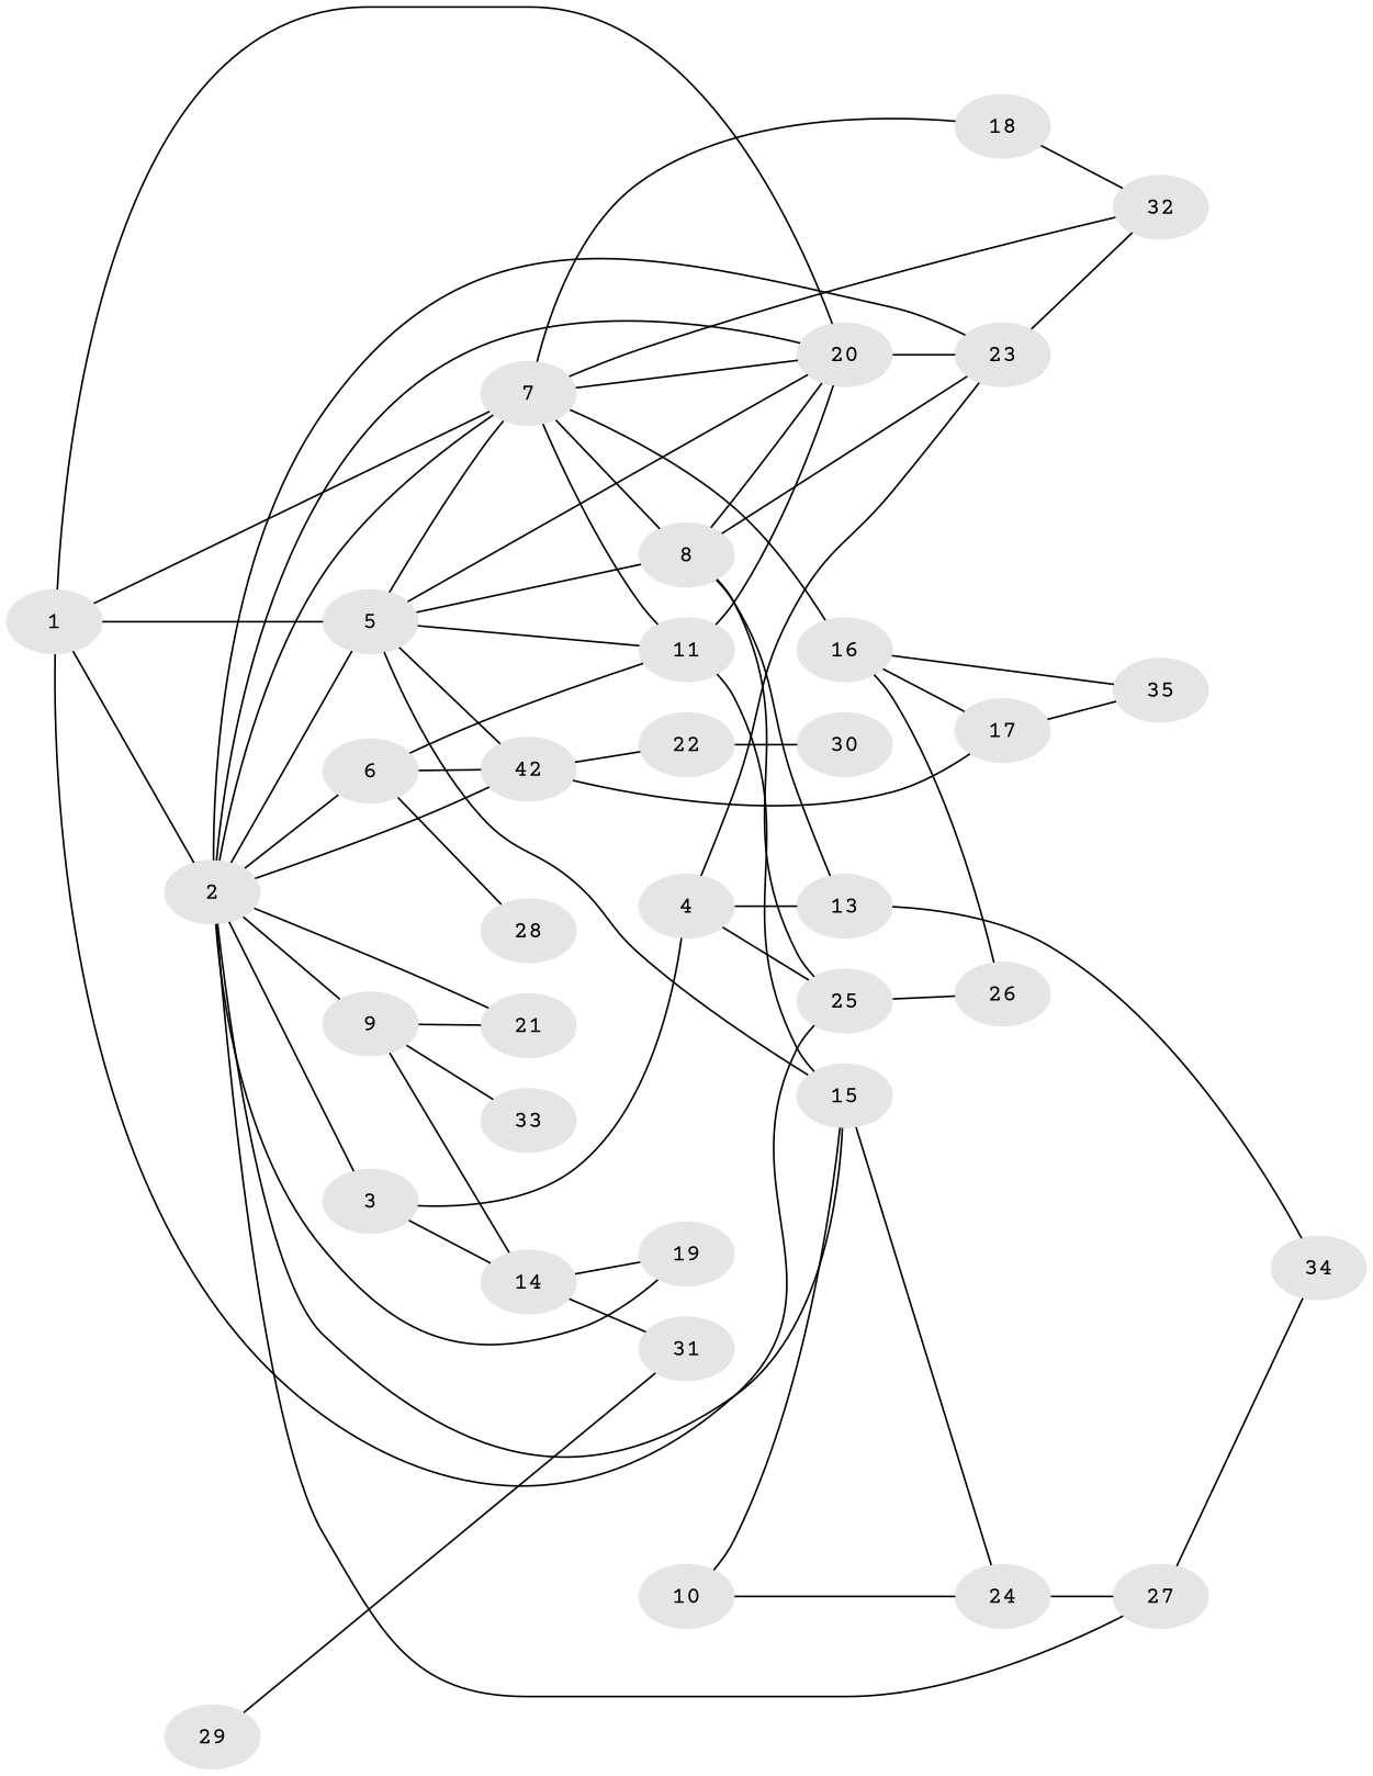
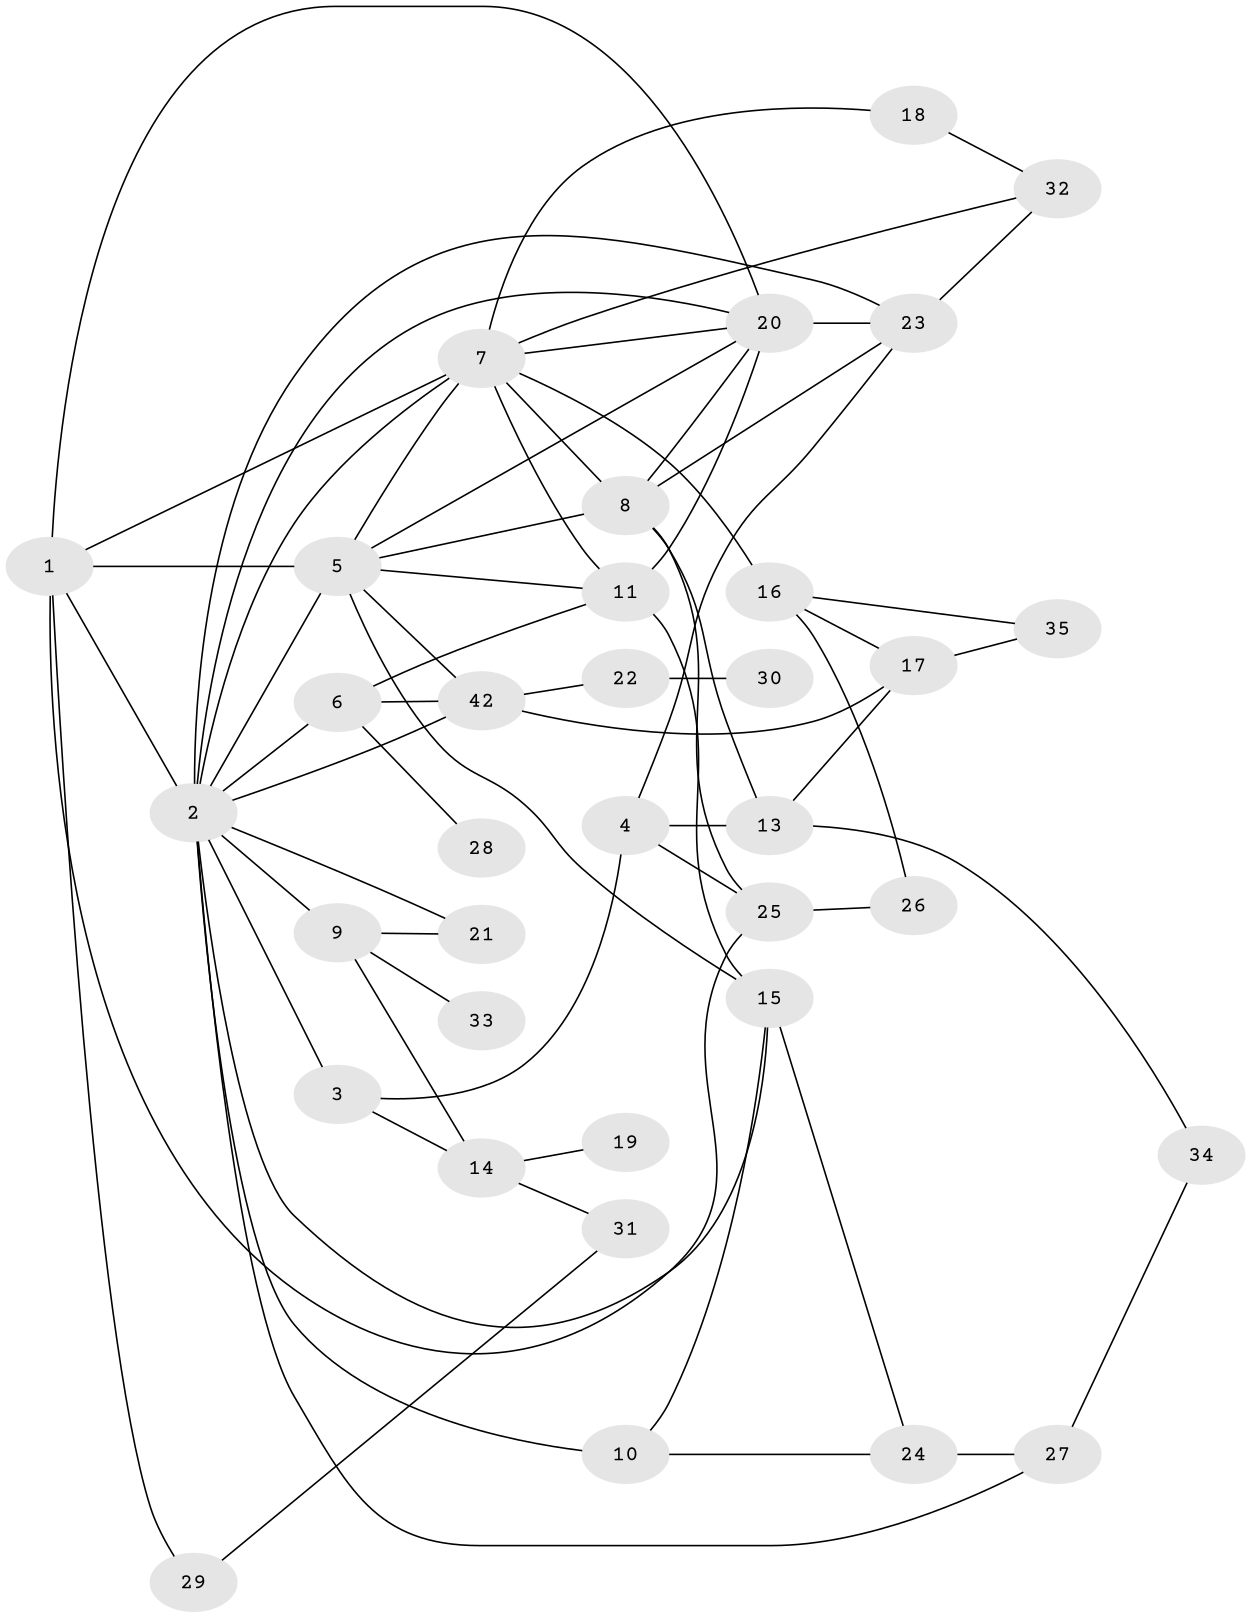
  graph {
    fontname="Courier Prime"
    rankdir=LR
    node [color=gray90 fontname="Courier Prime" style=filled]
    edge [fontname="Courier Prime" weight=1.0]
    1
    2
    5
    7
    20
    25
    29
    3
    6
    9
    10
    n12 [label=42]
    15
    21
    23
    27
    8
    11
    16
    18
    32
    26
    31
    4
    14
    28
    33
    24
    17
    22
    34
    13
    19
    35
    30
    1 -- 2
    1 -- 5
    1 -- 7
    1 -- 20 [weight=2.0]
    1 -- 25
+   1 -- 29
    2 -- 5 [weight=2.0]
    2 -- 7
    2 -- 20 [weight=3.0]
    2 -- 3
    2 -- 6
    2 -- 9 [weight=3.0]
-   2 -- 19
+   2 -- 10
    2 -- n12
    2 -- 15 [weight=2.0]
    2 -- 21
    2 -- 23
    2 -- 27
    5 -- 7 [weight=2.0]
    5 -- 20
    5 -- n12
    5 -- 15 [weight=4.0]
    5 -- 8 [weight=3.0]
    5 -- 11 [weight=4.0]
    7 -- 20 [weight=2.0]
    7 -- 8
    7 -- 11 [weight=2.0]
    7 -- 16
    7 -- 18
    7 -- 32
    20 -- 23
    25 -- 26
    29 -- 31
    3 -- 4
    3 -- 14
    6 -- n12
    6 -- 11
    6 -- 28
    9 -- 21
    9 -- 14
    9 -- 33
    10 -- 15
    10 -- 24 [weight=2.0]
    n12 -- 17
    n12 -- 22
    15 -- 24
    23 -- 32
    27 -- 34
    8 -- 20
    8 -- 25
    8 -- 23
    8 -- 13
    11 -- 20 [weight=3.0]
    11 -- 15
    16 -- 26
    16 -- 17 [weight=2.0]
    16 -- 35
    18 -- 32
    4 -- 25
    4 -- 23
    4 -- 13
    14 -- 31
    14 -- 19
    24 -- 27
    17 -- 35
    22 -- 30
+   13 -- 17
    13 -- 34
  }
